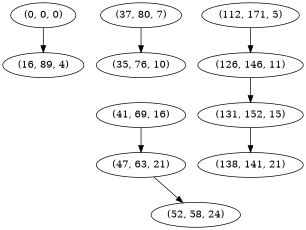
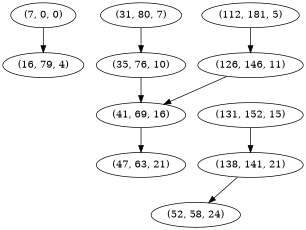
  digraph {
-   "(0, 0, 0)"
-   "(16, 89, 4)"
+   "(0, 0, 0)" [label="(7, 0, 0)"]
+   "(16, 89, 4)" [label="(16, 79, 4)"]
    n3 [label="(126, 146, 11)"]
-   "(112, 171, 5)"
-   "(31, 80, 7)" [label="(37, 80, 7)"]
+   "(112, 171, 5)" [label="(112, 181, 5)"]
+   "(31, 80, 7)"
    "(35, 76, 10)"
    "(41, 69, 16)"
    "(47, 63, 21)"
    "(52, 58, 24)"
    "(131, 152, 15)"
    "(138, 141, 21)"
    "(0, 0, 0)" -> "(16, 89, 4)"
-   n3 -> "(131, 152, 15)"
+   n3 -> "(41, 69, 16)"
    "(112, 171, 5)" -> n3
    "(31, 80, 7)" -> "(35, 76, 10)"
+   "(35, 76, 10)" -> "(41, 69, 16)"
    "(41, 69, 16)" -> "(47, 63, 21)"
-   "(47, 63, 21)" -> "(52, 58, 24)"
+   "(138, 141, 21)" -> "(52, 58, 24)"
    "(131, 152, 15)" -> "(138, 141, 21)"
  }
